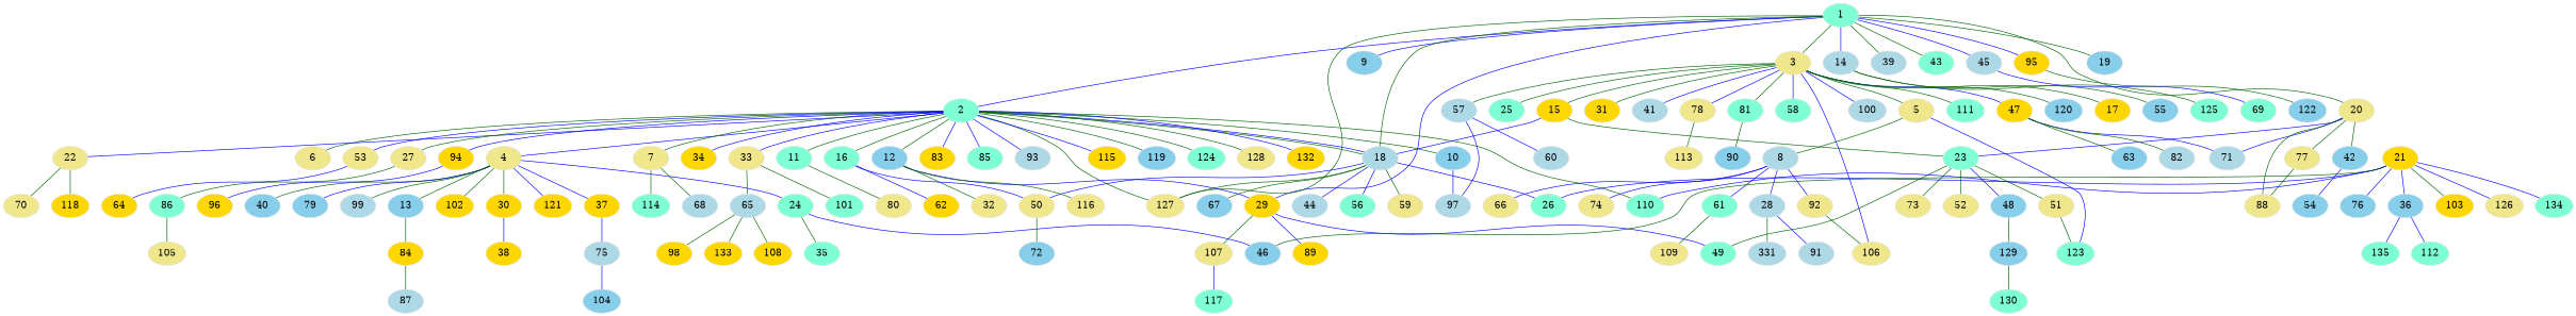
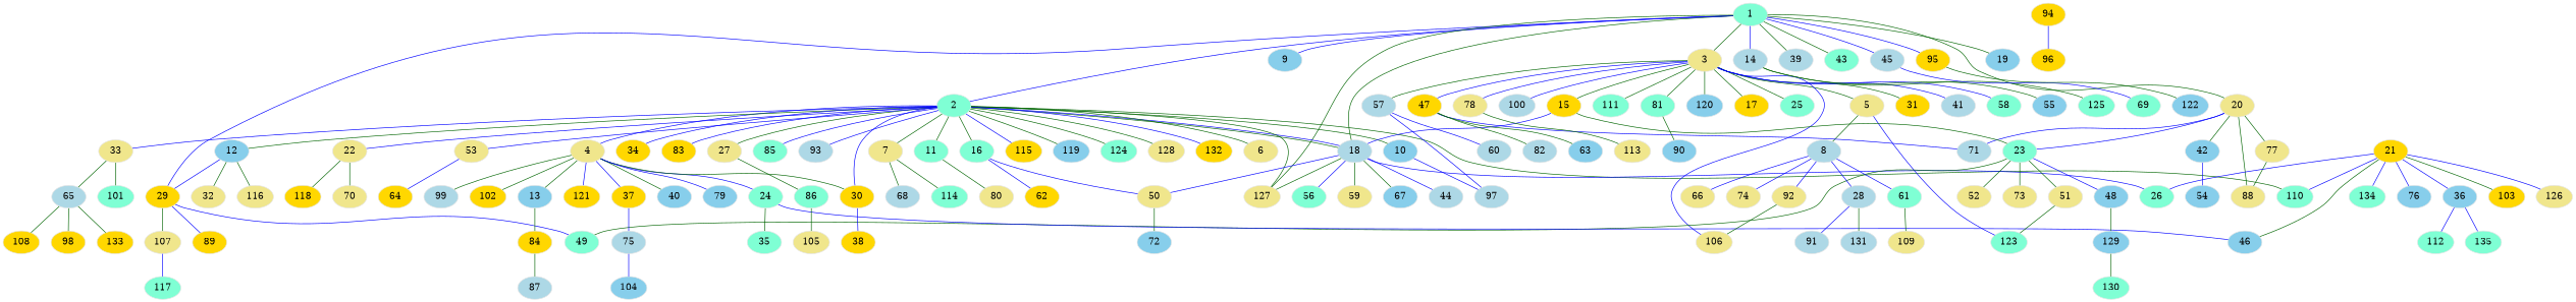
  graph {
    node [color=gray90 fillcolor=khaki style=filled]
    edge [color=darkgreen]
    1 [fillcolor=aquamarine]
    2 [fillcolor=aquamarine]
    3
    9 [fillcolor=skyblue]
    14 [fillcolor=lightblue]
    18 [fillcolor=lightblue]
    20
    29 [fillcolor=gold]
    39 [fillcolor=lightblue]
    43 [fillcolor=aquamarine]
    45 [fillcolor=lightblue]
    95 [fillcolor=gold]
    127
    19 [fillcolor=skyblue]
    4
    6
    7
    10 [fillcolor=skyblue]
    11 [fillcolor=aquamarine]
    12 [fillcolor=skyblue]
    16 [fillcolor=aquamarine]
    22
    27
    33
    34 [fillcolor=gold]
    53
    83 [fillcolor=gold]
    85 [fillcolor=aquamarine]
    93 [fillcolor=lightblue]
    94 [fillcolor=gold]
    110 [fillcolor=aquamarine]
    115 [fillcolor=gold]
    119 [fillcolor=skyblue]
    124 [fillcolor=aquamarine]
    128
    132 [fillcolor=gold]
    5
    15 [fillcolor=gold]
    17 [fillcolor=gold]
    25 [fillcolor=aquamarine]
    31 [fillcolor=gold]
    41 [fillcolor=lightblue]
    47 [fillcolor=gold]
    57 [fillcolor=lightblue]
    58 [fillcolor=aquamarine]
    78
    81 [fillcolor=aquamarine]
    100 [fillcolor=lightblue]
    106
    111 [fillcolor=aquamarine]
    120 [fillcolor=skyblue]
    55 [fillcolor=skyblue]
    125 [fillcolor=aquamarine]
    50
    26 [fillcolor=aquamarine]
    44 [fillcolor=lightblue]
    56 [fillcolor=aquamarine]
    59
    67 [fillcolor=skyblue]
    23 [fillcolor=aquamarine]
    42 [fillcolor=skyblue]
    71 [fillcolor=lightblue]
    77
    88
    49 [fillcolor=aquamarine]
    89 [fillcolor=gold]
    107
    69 [fillcolor=aquamarine]
    122 [fillcolor=skyblue]
    13 [fillcolor=skyblue]
    24 [fillcolor=aquamarine]
    30 [fillcolor=gold]
    37 [fillcolor=gold]
    40 [fillcolor=skyblue]
    79 [fillcolor=skyblue]
    99 [fillcolor=lightblue]
    102 [fillcolor=gold]
    121 [fillcolor=gold]
    68 [fillcolor=lightblue]
    114 [fillcolor=aquamarine]
    97 [fillcolor=lightblue]
    80
    32
    116
    62 [fillcolor=gold]
    70
    118 [fillcolor=gold]
    86 [fillcolor=aquamarine]
    65 [fillcolor=lightblue]
    101 [fillcolor=aquamarine]
    64 [fillcolor=gold]
    96 [fillcolor=gold]
    8 [fillcolor=lightblue]
    123 [fillcolor=aquamarine]
    63 [fillcolor=skyblue]
    82 [fillcolor=lightblue]
    60 [fillcolor=lightblue]
    113
    90 [fillcolor=skyblue]
    84 [fillcolor=gold]
    21 [fillcolor=gold]
    36 [fillcolor=skyblue]
    46 [fillcolor=skyblue]
    76 [fillcolor=skyblue]
    103 [fillcolor=gold]
    126
    134 [fillcolor=aquamarine]
    35 [fillcolor=aquamarine]
    38 [fillcolor=gold]
    75 [fillcolor=lightblue]
    28 [fillcolor=lightblue]
    61 [fillcolor=aquamarine]
    66
    74
    92
    91 [fillcolor=lightblue]
-   131 [fillcolor=lightblue label=331]
+   131 [fillcolor=lightblue]
    109
    87 [fillcolor=lightblue]
    48 [fillcolor=skyblue]
    51
    52
    73
    72 [fillcolor=skyblue]
    54 [fillcolor=skyblue]
    112 [fillcolor=aquamarine]
    135 [fillcolor=aquamarine]
    129 [fillcolor=skyblue]
    105
    117 [fillcolor=aquamarine]
    98 [fillcolor=gold]
    108 [fillcolor=gold]
    133 [fillcolor=gold]
    104 [fillcolor=skyblue]
    130 [fillcolor=aquamarine]
    1 -- 2 [color=blue]
    1 -- 3
    1 -- 9 [color=blue]
    1 -- 14 [color=blue]
    1 -- 18
    1 -- 20
    1 -- 29 [color=blue]
    1 -- 39
    1 -- 43
    1 -- 45 [color=blue]
    1 -- 95 [color=blue]
    1 -- 127
    1 -- 19
    2 -- 18
    2 -- 18 [color=blue]
    2 -- 127
    2 -- 4 [color=blue]
    2 -- 6
    2 -- 7
    2 -- 10
    2 -- 11
    2 -- 12
    2 -- 16
    2 -- 22 [color=blue]
    2 -- 27
    2 -- 33 [color=blue]
    2 -- 34 [color=blue]
    2 -- 53 [color=blue]
    2 -- 83 [color=blue]
    2 -- 85 [color=blue]
    2 -- 93 [color=blue]
-   2 -- 94 [color=blue]
+   2 -- 30 [color=blue]
    2 -- 110
    2 -- 115 [color=blue]
    2 -- 119
    2 -- 124
    2 -- 128
    2 -- 132 [color=blue]
    3 -- 5
    3 -- 15
    3 -- 17
    3 -- 25
    3 -- 31
    3 -- 41 [color=blue]
    3 -- 47 [color=blue]
    3 -- 57
    3 -- 58 [color=blue]
    3 -- 78 [color=blue]
    3 -- 81
    3 -- 100 [color=blue]
    3 -- 106 [color=blue]
    3 -- 111
    3 -- 120
    14 -- 55
    14 -- 125
    18 -- 127
    18 -- 50 [color=blue]
    18 -- 26 [color=blue]
    18 -- 44 [color=blue]
    18 -- 56 [color=blue]
    18 -- 59
    18 -- 67
    20 -- 23 [color=blue]
    20 -- 42
    20 -- 71 [color=blue]
    20 -- 77
    20 -- 88
    29 -- 49 [color=blue]
    29 -- 89 [color=blue]
    29 -- 107
    45 -- 69 [color=blue]
    95 -- 122
    4 -- 13
    4 -- 24 [color=blue]
    4 -- 30
    4 -- 37 [color=blue]
    4 -- 40
    4 -- 79 [color=blue]
    4 -- 99
    4 -- 102
    4 -- 121 [color=blue]
    7 -- 68
    7 -- 114
    10 -- 97 [color=blue]
    11 -- 80
    12 -- 29 [color=blue]
    12 -- 32
    12 -- 116
    16 -- 50 [color=blue]
    16 -- 62 [color=blue]
    22 -- 70
    22 -- 118
    27 -- 86
    33 -- 65
    33 -- 101
    53 -- 64 [color=blue]
    94 -- 96 [color=blue]
    5 -- 8
    5 -- 123 [color=blue]
    15 -- 18 [color=blue]
    15 -- 23
    47 -- 71 [color=blue]
    47 -- 63
    47 -- 82
    57 -- 97 [color=blue]
    57 -- 60 [color=blue]
    78 -- 113
    81 -- 90
    50 -- 72
    23 -- 49
    23 -- 48 [color=blue]
    23 -- 51
    23 -- 52
    23 -- 73
    42 -- 54 [color=blue]
    77 -- 88
    107 -- 117 [color=blue]
    13 -- 84
    24 -- 46 [color=blue]
    24 -- 35
    30 -- 38 [color=blue]
    37 -- 75 [color=blue]
    86 -- 105
    65 -- 98
    65 -- 108
    65 -- 133
    8 -- 28 [color=blue]
    8 -- 61 [color=blue]
    8 -- 66 [color=blue]
    8 -- 74 [color=blue]
    8 -- 92 [color=blue]
    84 -- 87
    21 -- 110 [color=blue]
    21 -- 26 [color=blue]
    21 -- 36 [color=blue]
    21 -- 46
    21 -- 76 [color=blue]
    21 -- 103
    21 -- 126 [color=blue]
    21 -- 134 [color=blue]
    36 -- 112 [color=blue]
    36 -- 135 [color=blue]
    75 -- 104 [color=blue]
    28 -- 91 [color=blue]
    28 -- 131
    61 -- 109
    92 -- 106
    48 -- 129
    51 -- 123
    129 -- 130
  }
